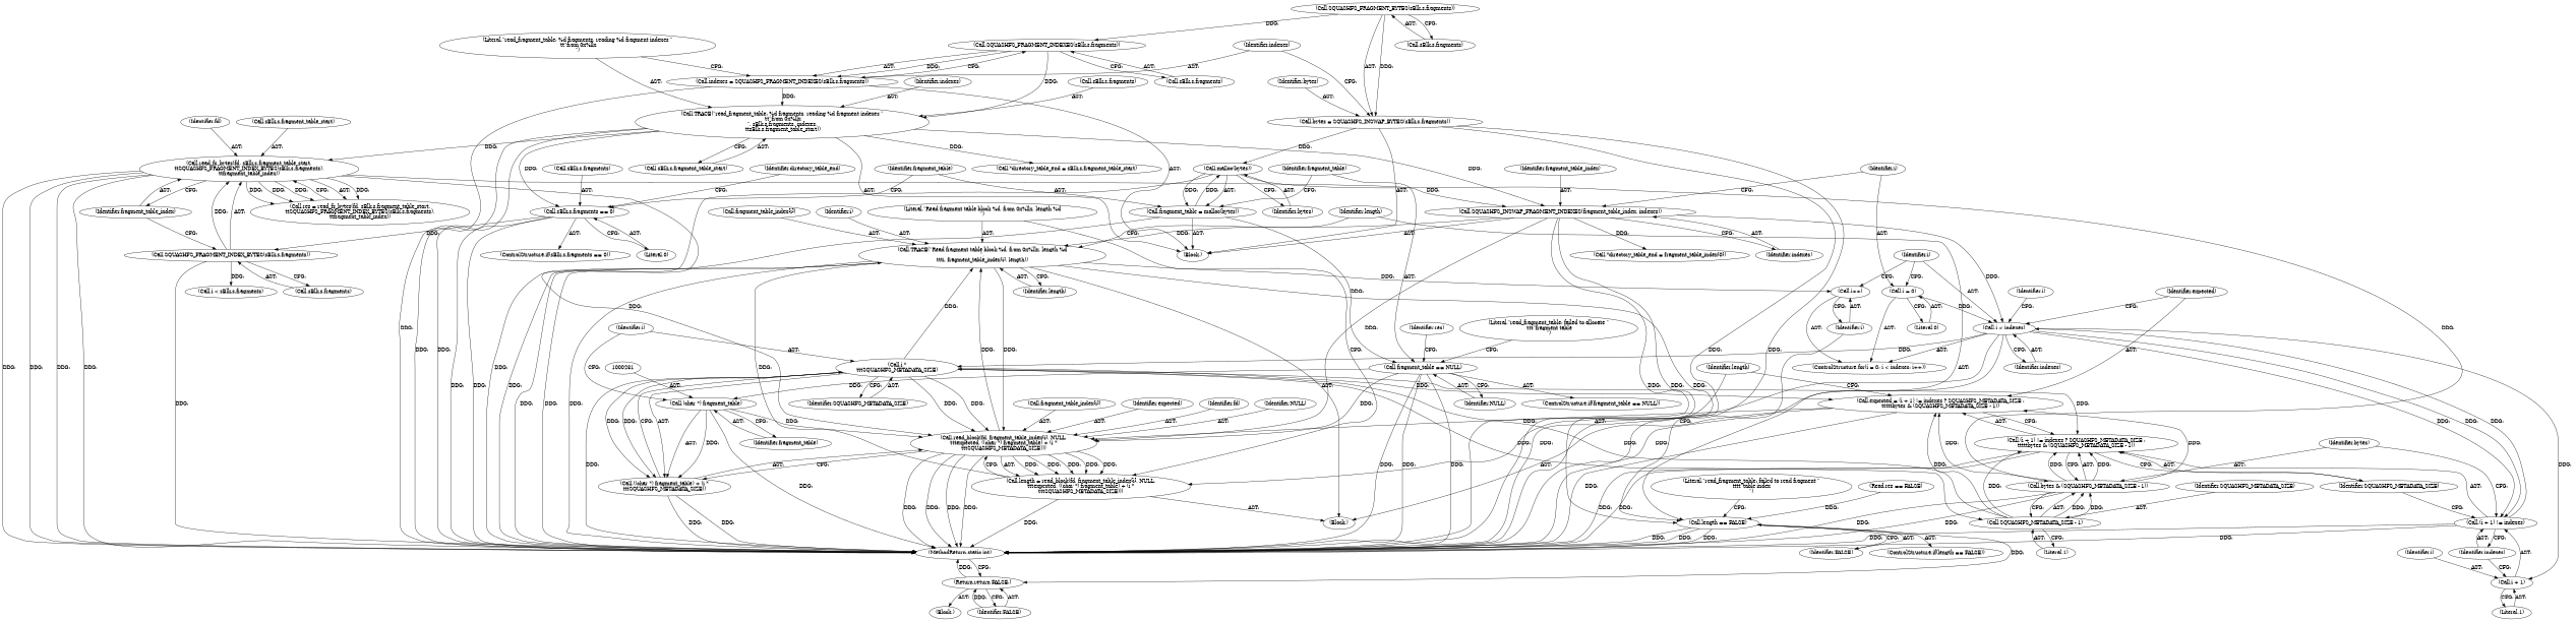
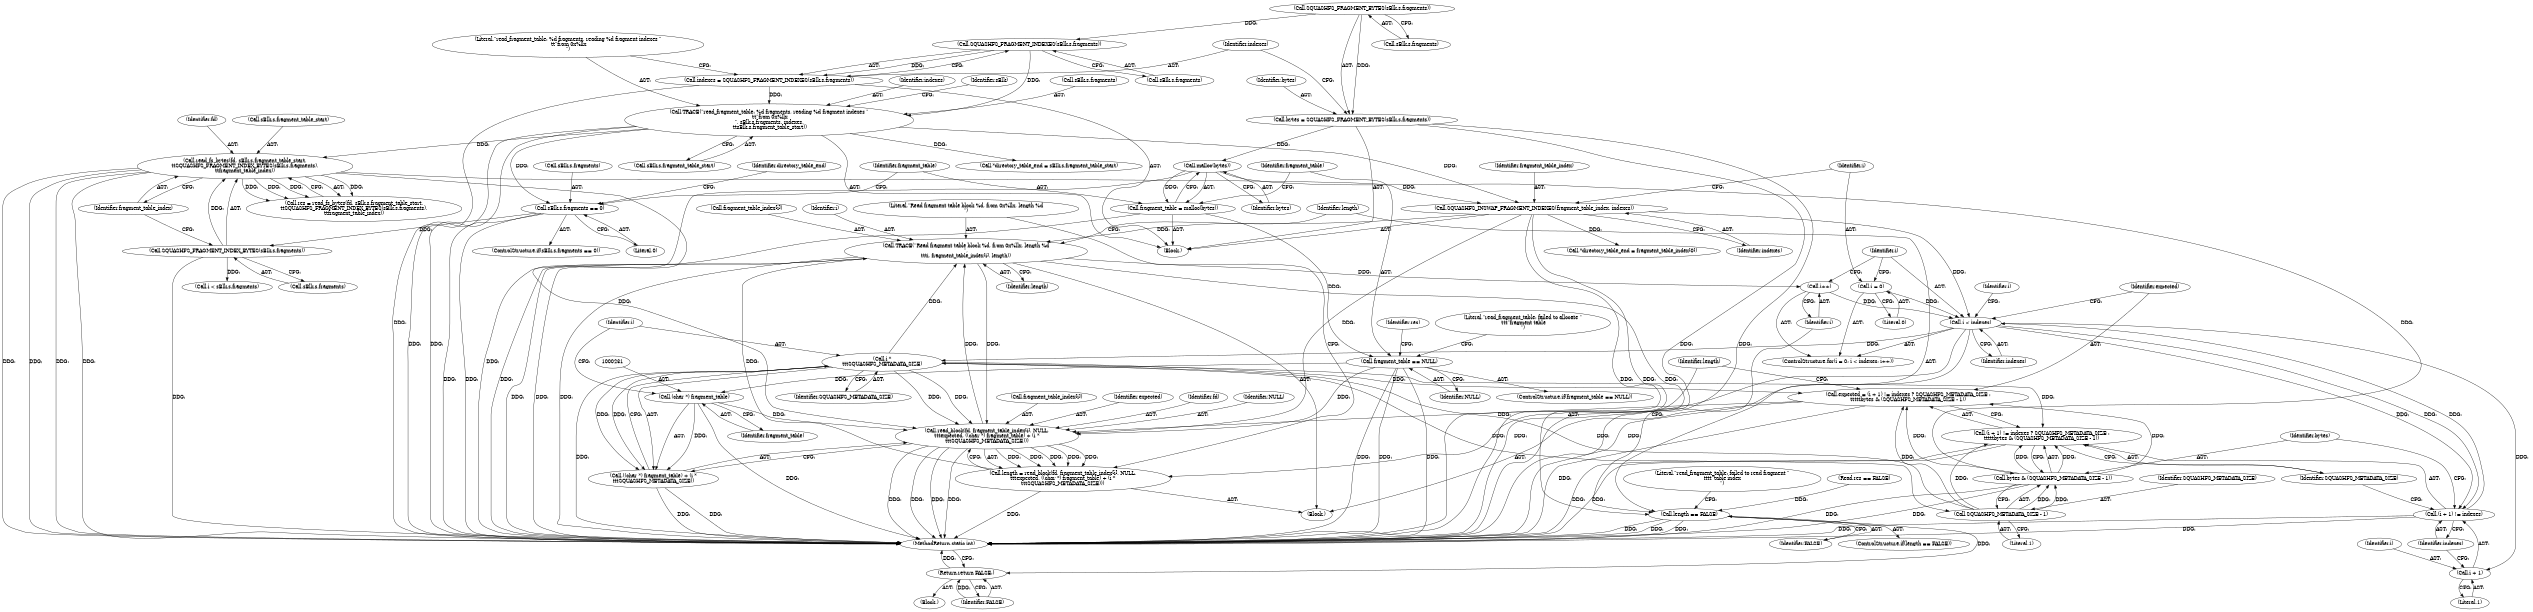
  digraph {
    n1 [label="(Call,TRACE(\"Read fragment table block %d, from 0x%llx, length %d\n\",\n\t\t\ti, fragment_table_index[i], length))"]
    n2 [label="(Call,i++)"]
    n3 [label="(Call,read_block(fd, fragment_table_index[i], NULL,\n\t\t\texpected, ((char *) fragment_table) + (i *\n\t\t\tSQUASHFS_METADATA_SIZE)))"]
    n4 [label="(Call,length == FALSE)"]
    n5 [label="(MethodReturn,static int)"]
    n6 [label="(Identifier,length)"]
    n7 [label="(Block,)"]
    n8 [label="(Call,i < indexes)"]
    n9 [label="(ControlStructure,for(i = 0; i < indexes; i++))"]
    n10 [label="(Identifier,i)"]
    n11 [label="(Call,((char *) fragment_table) + (i *\n\t\t\tSQUASHFS_METADATA_SIZE))"]
    n12 [label="(Call,length = read_block(fd, fragment_table_index[i], NULL,\n\t\t\texpected, ((char *) fragment_table) + (i *\n\t\t\tSQUASHFS_METADATA_SIZE)))"]
    n13 [label="(Return,return FALSE;)"]
    n14 [label="(Identifier,FALSE)"]
    n15 [label="(ControlStructure,if(length == FALSE))"]
    n16 [label="(Call,i *\n\t\t\tSQUASHFS_METADATA_SIZE)"]
    n17 [label="(Call,expected = (i + 1) != indexes ? SQUASHFS_METADATA_SIZE :\n\t\t\t\t\tbytes & (SQUASHFS_METADATA_SIZE - 1))"]
    n18 [label="(Call,SQUASHFS_METADATA_SIZE - 1)"]
    n19 [label="(Call,(i + 1) != indexes ? SQUASHFS_METADATA_SIZE :\n\t\t\t\t\tbytes & (SQUASHFS_METADATA_SIZE - 1))"]
    n20 [label="(Identifier,SQUASHFS_METADATA_SIZE)"]
    n21 [label="(Call,bytes & (SQUASHFS_METADATA_SIZE - 1))"]
    n22 [label="(Literal,1)"]
    n23 [label="(Identifier,SQUASHFS_METADATA_SIZE)"]
    n24 [label="(Call,(i + 1) != indexes)"]
    n25 [label="(Call,i + 1)"]
    n26 [label="(Identifier,indexes)"]
    n27 [label="(Identifier,indexes)"]
    n28 [label="(Literal,1)"]
    n29 [label="(Call,i = 0)"]
    n30 [label="(Literal,0)"]
    n31 [label="(Call,SQUASHFS_INSWAP_FRAGMENT_INDEXES(fragment_table_index, indexes))"]
    n32 [label="(Block,)"]
    n33 [label="(Call,*directory_table_end = fragment_table_index[0])"]
    n34 [label="(Identifier,indexes)"]
    n35 [label="(Call,read_fs_bytes(fd, sBlk.s.fragment_table_start,\n\t\tSQUASHFS_FRAGMENT_INDEX_BYTES(sBlk.s.fragments),\n\t\tfragment_table_index))"]
    n36 [label="(Identifier,fragment_table_index)"]
    n37 [label="(Call,res = read_fs_bytes(fd, sBlk.s.fragment_table_start,\n\t\tSQUASHFS_FRAGMENT_INDEX_BYTES(sBlk.s.fragments),\n\t\tfragment_table_index))"]
    n38 [label="(Call,SQUASHFS_FRAGMENT_INDEX_BYTES(sBlk.s.fragments))"]
    n39 [label="(Call,TRACE(\"read_fragment_table: %d fragments, reading %d fragment indexes \"\n \t\t\"from 0x%llx\n\", sBlk.s.fragments, indexes,\n \t\tsBlk.s.fragment_table_start))"]
    n40 [label="(Call,sBlk.s.fragments == 0)"]
    n41 [label="(Call,*directory_table_end = sBlk.s.fragment_table_start)"]
    n42 [label="(Call,sBlk.s.fragment_table_start)"]
    n43 [label="(Literal,0)"]
    n44 [label="(ControlStructure,if(sBlk.s.fragments == 0))"]
    n45 [label="(Call,SQUASHFS_FRAGMENT_INDEXES(sBlk.s.fragments))"]
    n46 [label="(Call,indexes = SQUASHFS_FRAGMENT_INDEXES(sBlk.s.fragments))"]
    n47 [label="(Call,sBlk.s.fragments)"]
    n48 [label="(Call,SQUASHFS_FRAGMENT_BYTES(sBlk.s.fragments))"]
-   n49 [label="(Call,bytes = SQUASHFS_INSWAP_BYTES(sBlk.s.fragments))"]
+   n49 [label="(Call,bytes = SQUASHFS_FRAGMENT_BYTES(sBlk.s.fragments))"]
    n50 [label="(Call,sBlk.s.fragments)"]
    n51 [label="(Call,malloc(bytes))"]
    n52 [label="(Call,i < sBlk.s.fragments)"]
    n53 [label="(Call,sBlk.s.fragments)"]
    n54 [label="(Call,fragment_table == NULL)"]
    n55 [label="(Call,(char *) fragment_table)"]
    n56 [label="(ControlStructure,if(fragment_table == NULL))"]
    n57 [label="(Identifier,NULL)"]
    n58 [label="(Identifier,fragment_table)"]
    n59 [label="(Call,fragment_table = malloc(bytes))"]
    n60 [label="(Identifier,bytes)"]
    n61 [label="(Identifier,FALSE)"]
    n62 [label="(Block,)"]
    n63 [label="(Identifier,indexes)"]
    n64 [label="(Identifier,bytes)"]
+   n65 [label="(Identifier,sBlk)"]
    n66 [label="(Identifier,expected)"]
    n67 [label="(Literal,\"read_fragment_table: %d fragments, reading %d fragment indexes \"\n \t\t\"from 0x%llx\n\")"]
    n68 [label="(Identifier,i)"]
    n69 [label="(Identifier,res)"]
    n70 [label="(Identifier,bytes)"]
    n71 [label="(Identifier,i)"]
    n72 [label="(Identifier,fragment_table_index)"]
    n73 [label="(Identifier,i)"]
    n74 [label="(Call,fragment_table_index[i])"]
    n75 [label="(Call,sBlk.s.fragments)"]
    n76 [label="(Identifier,fragment_table)"]
    n77 [label="(Literal,\"read_fragment_table: failed to allocate \"\n \t\t\t\"fragment table\n\")"]
    n78 [label="(Identifier,indexes)"]
    n79 [label="(Call,fragment_table_index[i])"]
    n80 [label="(Literal,\"read_fragment_table: failed to read fragment \"\n\t\t\t\t\"table index\n\")"]
    n81 [label="(Identifier,expected)"]
    n82 [label="(Read,res == FALSE)"]
    n83 [label="(Identifier,fd)"]
    n84 [label="(Identifier,length)"]
    n85 [label="(Identifier,directory_table_end)"]
    n86 [label="(Identifier,i)"]
    n87 [label="(Identifier,length)"]
    n88 [label="(Identifier,fragment_table)"]
    n89 [label="(Call,sBlk.s.fragments)"]
    n90 [label="(Identifier,i)"]
    n91 [label="(Literal,\"Read fragment table block %d, from 0x%llx, length %d\n\")"]
    n92 [label="(Identifier,fd)"]
    n93 [label="(Identifier,NULL)"]
    n94 [label="(Call,sBlk.s.fragment_table_start)"]
    n95 [label="(Identifier,i)"]
    n96 [label="(Identifier,SQUASHFS_METADATA_SIZE)"]
    1000231
    n1 -> n2 [label="DDG: "]
    n1 -> n3 [label="DDG: "]
    n1 -> n4 [label="DDG: "]
    n1 -> n5 [label="DDG: "]
    n1 -> n5 [label="DDG: "]
    n1 -> n5 [label="DDG: "]
    n1 -> n6 [label="CFG: "]
    n1 -> n7 [label="AST: "]
+   n2 -> n8 [label="DDG: "]
    n2 -> n9 [label="AST: "]
    n2 -> n10 [label="CFG: "]
    n3 -> n1 [label="DDG: "]
    n3 -> n5 [label="DDG: "]
    n3 -> n5 [label="DDG: "]
    n3 -> n5 [label="DDG: "]
    n3 -> n5 [label="DDG: "]
    n3 -> n11 [label="CFG: "]
    n3 -> n12 [label="AST: "]
    n3 -> n12 [label="DDG: "]
    n3 -> n12 [label="DDG: "]
    n3 -> n12 [label="DDG: "]
    n3 -> n12 [label="DDG: "]
    n3 -> n12 [label="DDG: "]
    n4 -> n5 [label="DDG: "]
    n4 -> n5 [label="DDG: "]
    n4 -> n5 [label="DDG: "]
    n4 -> n13 [label="DDG: "]
    n4 -> n14 [label="CFG: "]
    n4 -> n15 [label="AST: "]
    n5 -> n13 [label="CFG: "]
    n6 -> n1 [label="AST: "]
    n8 -> n5 [label="DDG: "]
    n8 -> n5 [label="DDG: "]
    n8 -> n9 [label="AST: "]
    n8 -> n16 [label="DDG: "]
    n8 -> n24 [label="DDG: "]
    n8 -> n24 [label="DDG: "]
    n8 -> n25 [label="DDG: "]
    n8 -> n26 [label="CFG: "]
    n10 -> n2 [label="AST: "]
    n10 -> n4 [label="CFG: "]
    n11 -> n3 [label="AST: "]
    n11 -> n5 [label="DDG: "]
    n11 -> n5 [label="DDG: "]
    n11 -> n16 [label="CFG: "]
    n12 -> n1 [label="DDG: "]
    n12 -> n3 [label="CFG: "]
    n12 -> n5 [label="DDG: "]
    n12 -> n7 [label="AST: "]
    n13 -> n5 [label="DDG: "]
    n13 -> n61 [label="CFG: "]
    n13 -> n62 [label="AST: "]
    n14 -> n4 [label="AST: "]
    n16 -> n1 [label="DDG: "]
    n16 -> n3 [label="DDG: "]
    n16 -> n3 [label="DDG: "]
    n16 -> n5 [label="DDG: "]
    n16 -> n11 [label="AST: "]
    n16 -> n11 [label="DDG: "]
    n16 -> n11 [label="DDG: "]
    n16 -> n17 [label="DDG: "]
    n16 -> n18 [label="DDG: "]
    n16 -> n19 [label="DDG: "]
    n16 -> n20 [label="CFG: "]
    n17 -> n3 [label="DDG: "]
    n17 -> n5 [label="DDG: "]
    n17 -> n7 [label="AST: "]
    n17 -> n19 [label="CFG: "]
    n18 -> n16 [label="DDG: "]
    n18 -> n17 [label="DDG: "]
    n18 -> n19 [label="DDG: "]
    n18 -> n21 [label="AST: "]
    n18 -> n21 [label="DDG: "]
    n18 -> n21 [label="DDG: "]
    n18 -> n22 [label="CFG: "]
    n19 -> n5 [label="DDG: "]
    n19 -> n5 [label="DDG: "]
    n19 -> n17 [label="AST: "]
    n19 -> n21 [label="CFG: "]
    n19 -> n23 [label="CFG: "]
    n20 -> n16 [label="AST: "]
    n21 -> n5 [label="DDG: "]
    n21 -> n5 [label="DDG: "]
    n21 -> n17 [label="DDG: "]
    n21 -> n17 [label="DDG: "]
    n21 -> n18 [label="CFG: "]
    n21 -> n19 [label="AST: "]
    n21 -> n19 [label="DDG: "]
    n21 -> n19 [label="DDG: "]
    n22 -> n18 [label="AST: "]
    n23 -> n19 [label="AST: "]
    n23 -> n24 [label="CFG: "]
    n24 -> n5 [label="DDG: "]
    n24 -> n5 [label="DDG: "]
    n24 -> n8 [label="DDG: "]
    n24 -> n19 [label="AST: "]
    n24 -> n27 [label="CFG: "]
    n25 -> n24 [label="AST: "]
    n25 -> n28 [label="CFG: "]
    n26 -> n8 [label="AST: "]
    n27 -> n24 [label="AST: "]
    n27 -> n25 [label="CFG: "]
    n28 -> n25 [label="AST: "]
    n29 -> n8 [label="DDG: "]
    n29 -> n9 [label="AST: "]
    n29 -> n30 [label="CFG: "]
    n30 -> n29 [label="AST: "]
    n31 -> n1 [label="DDG: "]
    n31 -> n3 [label="DDG: "]
    n31 -> n5 [label="DDG: "]
    n31 -> n5 [label="DDG: "]
    n31 -> n8 [label="DDG: "]
    n31 -> n32 [label="AST: "]
    n31 -> n33 [label="DDG: "]
    n31 -> n34 [label="CFG: "]
    n34 -> n31 [label="AST: "]
    n35 -> n3 [label="DDG: "]
    n35 -> n5 [label="DDG: "]
    n35 -> n5 [label="DDG: "]
    n35 -> n5 [label="DDG: "]
    n35 -> n5 [label="DDG: "]
    n35 -> n31 [label="DDG: "]
    n35 -> n36 [label="CFG: "]
    n35 -> n37 [label="AST: "]
    n35 -> n37 [label="DDG: "]
    n35 -> n37 [label="DDG: "]
    n35 -> n37 [label="DDG: "]
    n35 -> n37 [label="DDG: "]
    n36 -> n35 [label="AST: "]
    n36 -> n38 [label="CFG: "]
    n37 -> n35 [label="CFG: "]
    n38 -> n5 [label="DDG: "]
    n38 -> n35 [label="AST: "]
    n38 -> n35 [label="DDG: "]
    n38 -> n52 [label="DDG: "]
    n38 -> n53 [label="CFG: "]
    n39 -> n5 [label="DDG: "]
    n39 -> n5 [label="DDG: "]
    n39 -> n31 [label="DDG: "]
    n39 -> n32 [label="AST: "]
    n39 -> n35 [label="DDG: "]
    n39 -> n40 [label="DDG: "]
    n39 -> n41 [label="DDG: "]
    n39 -> n42 [label="CFG: "]
    n40 -> n5 [label="DDG: "]
    n40 -> n5 [label="DDG: "]
    n40 -> n38 [label="DDG: "]
    n40 -> n43 [label="CFG: "]
    n40 -> n44 [label="AST: "]
    n42 -> n39 [label="AST: "]
    n43 -> n40 [label="AST: "]
    n45 -> n39 [label="DDG: "]
    n45 -> n46 [label="AST: "]
    n45 -> n46 [label="DDG: "]
    n45 -> n47 [label="CFG: "]
    n46 -> n5 [label="DDG: "]
    n46 -> n32 [label="AST: "]
    n46 -> n39 [label="DDG: "]
    n46 -> n45 [label="CFG: "]
    n47 -> n45 [label="AST: "]
    n48 -> n45 [label="DDG: "]
    n48 -> n49 [label="AST: "]
    n48 -> n49 [label="DDG: "]
    n48 -> n50 [label="CFG: "]
    n49 -> n5 [label="DDG: "]
    n49 -> n5 [label="DDG: "]
    n49 -> n32 [label="AST: "]
    n49 -> n51 [label="DDG: "]
    n50 -> n48 [label="AST: "]
    n51 -> n5 [label="DDG: "]
    n51 -> n21 [label="DDG: "]
    n51 -> n59 [label="AST: "]
    n51 -> n59 [label="DDG: "]
    n51 -> n60 [label="CFG: "]
    n53 -> n38 [label="AST: "]
    n54 -> n3 [label="DDG: "]
    n54 -> n5 [label="DDG: "]
    n54 -> n5 [label="DDG: "]
    n54 -> n5 [label="DDG: "]
    n54 -> n55 [label="DDG: "]
    n54 -> n56 [label="AST: "]
    n54 -> n57 [label="CFG: "]
    n55 -> n3 [label="DDG: "]
    n55 -> n5 [label="DDG: "]
    n55 -> n11 [label="AST: "]
    n55 -> n11 [label="DDG: "]
    n55 -> n58 [label="CFG: "]
    n57 -> n54 [label="AST: "]
    n58 -> n55 [label="AST: "]
    n59 -> n5 [label="DDG: "]
    n59 -> n32 [label="AST: "]
-   n59 -> n51 [label="DDG: "]
+   n59 -> n51 [label="CFG: "]
    n59 -> n54 [label="DDG: "]
    n60 -> n51 [label="AST: "]
    n61 -> n13 [label="AST: "]
    n61 -> n13 [label="DDG: "]
    n63 -> n39 [label="AST: "]
    n64 -> n49 [label="AST: "]
+   n65 -> n39 [label="CFG: "]
    n66 -> n8 [label="CFG: "]
    n66 -> n17 [label="AST: "]
    n67 -> n39 [label="AST: "]
    n67 -> n46 [label="CFG: "]
    n68 -> n2 [label="CFG: "]
    n68 -> n8 [label="AST: "]
    n68 -> n29 [label="CFG: "]
    n69 -> n54 [label="CFG: "]
    n70 -> n21 [label="AST: "]
    n70 -> n24 [label="CFG: "]
    n71 -> n29 [label="AST: "]
    n71 -> n31 [label="CFG: "]
    n72 -> n31 [label="AST: "]
    n73 -> n16 [label="AST: "]
    n73 -> n55 [label="CFG: "]
    n74 -> n1 [label="AST: "]
    n75 -> n39 [label="AST: "]
    n76 -> n54 [label="AST: "]
    n76 -> n59 [label="CFG: "]
    n77 -> n54 [label="CFG: "]
    n78 -> n46 [label="AST: "]
    n78 -> n49 [label="CFG: "]
    n79 -> n3 [label="AST: "]
    n80 -> n4 [label="CFG: "]
    n81 -> n3 [label="AST: "]
    n82 -> n4 [label="DDG: "]
    n83 -> n35 [label="AST: "]
    n84 -> n12 [label="AST: "]
    n84 -> n17 [label="CFG: "]
    n85 -> n40 [label="CFG: "]
    n86 -> n1 [label="AST: "]
    n87 -> n1 [label="CFG: "]
    n87 -> n4 [label="AST: "]
    n88 -> n40 [label="CFG: "]
    n88 -> n59 [label="AST: "]
    n89 -> n40 [label="AST: "]
    n90 -> n25 [label="AST: "]
    n91 -> n1 [label="AST: "]
    n91 -> n12 [label="CFG: "]
    n92 -> n3 [label="AST: "]
    n93 -> n3 [label="AST: "]
    n94 -> n35 [label="AST: "]
    n95 -> n8 [label="CFG: "]
    n96 -> n18 [label="AST: "]
    1000231 -> n55 [label="AST: "]
  }
